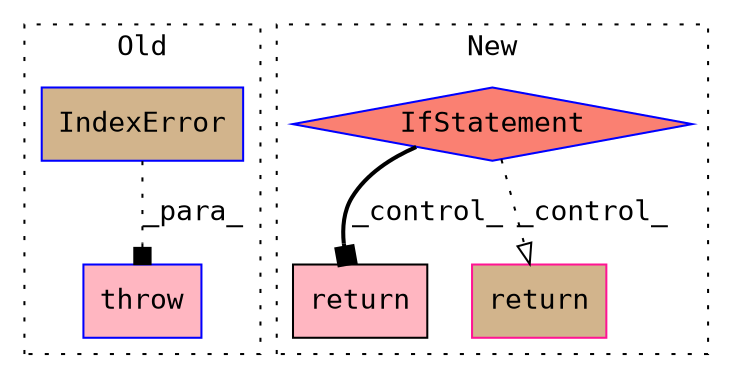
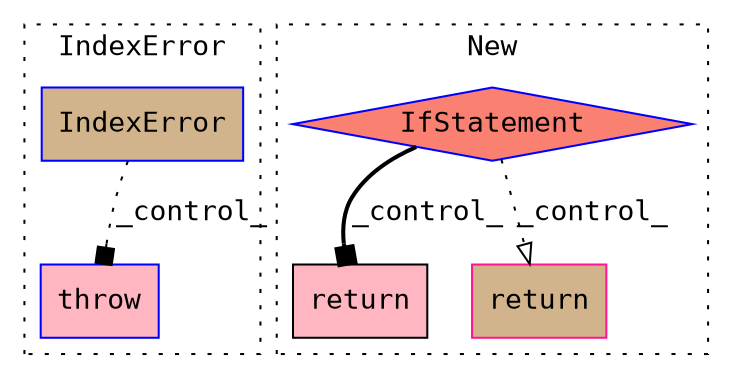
  digraph {
    fontname="DejaVu Sans Mono"
    node [a=41 color=blue fillcolor=tan fontname="DejaVu Sans Mono" shape=box style=filled]
    edge [arrowhead=box fontname="DejaVu Sans Mono" style=dotted]
    n1 [a=32 l="11,1" label=IndexError s="10225,10262"]
    n2 [a=53 fillcolor=lightpink l=6 label=throw s=10219]
    n3 [color=black fillcolor=lightpink l=20 label=return s=10348]
    n4 [color=deeppink l=7 label=return s=10604]
    n5 [a=25 fillcolor=salmon l="4,2" label=IfStatement s="10312,10338" shape=diamond]
    subgraph cluster_1 {
-     label=Old
+     label=IndexError
      style=dotted
      n1
      n2
    }
    subgraph cluster_2 {
      label=New
      style=dotted
      n3
      n4
      n5
    }
-   n1 -> n2 [label=_para_]
+   n1 -> n2 [label=_control_]
    n5 -> n3 [label=_control_ style=bold]
    n5 -> n4 [arrowhead=onormal label=_control_]
  }
